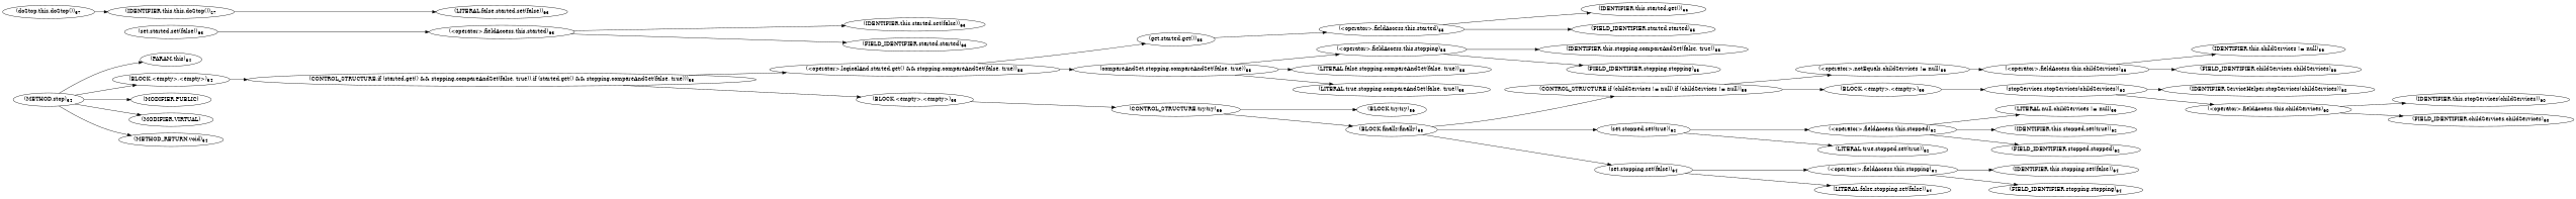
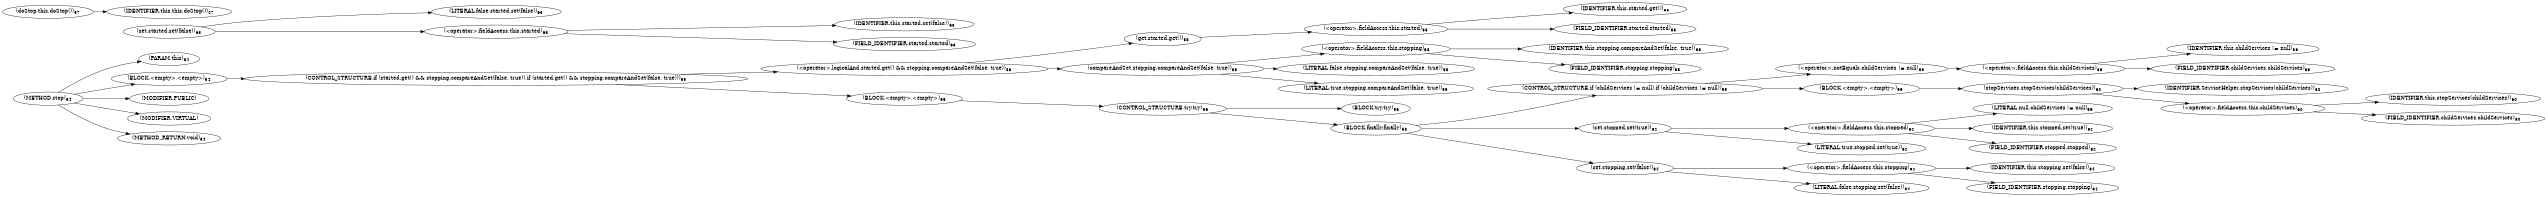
  digraph {
    rankdir=LR
    n1 [label=<(METHOD,stop)<SUB>54</SUB>>]
    n2 [label=<(PARAM,this)<SUB>54</SUB>>]
    n3 [label=<(BLOCK,&lt;empty&gt;,&lt;empty&gt;)<SUB>54</SUB>>]
    n4 [label=<(MODIFIER,PUBLIC)>]
    n5 [label=<(MODIFIER,VIRTUAL)>]
    n6 [label=<(METHOD_RETURN,void)<SUB>54</SUB>>]
    n7 [label=<(CONTROL_STRUCTURE,if (started.get() &amp;&amp; stopping.compareAndSet(false, true)),if (started.get() &amp;&amp; stopping.compareAndSet(false, true)))<SUB>55</SUB>>]
    n8 [label=<(&lt;operator&gt;.logicalAnd,started.get() &amp;&amp; stopping.compareAndSet(false, true))<SUB>55</SUB>>]
    n9 [label=<(BLOCK,&lt;empty&gt;,&lt;empty&gt;)<SUB>55</SUB>>]
    n10 [label=<(get,started.get())<SUB>55</SUB>>]
    n11 [label=<(compareAndSet,stopping.compareAndSet(false, true))<SUB>55</SUB>>]
    n12 [label=<(CONTROL_STRUCTURE,try,try)<SUB>56</SUB>>]
    n13 [label=<(&lt;operator&gt;.fieldAccess,this.started)<SUB>55</SUB>>]
    n14 [label=<(&lt;operator&gt;.fieldAccess,this.stopping)<SUB>55</SUB>>]
    n15 [label=<(LITERAL,false,stopping.compareAndSet(false, true))<SUB>55</SUB>>]
    n16 [label=<(LITERAL,true,stopping.compareAndSet(false, true))<SUB>55</SUB>>]
    n17 [label=<(IDENTIFIER,this,started.get())<SUB>55</SUB>>]
    n18 [label=<(FIELD_IDENTIFIER,started,started)<SUB>55</SUB>>]
    n19 [label=<(IDENTIFIER,this,stopping.compareAndSet(false, true))<SUB>55</SUB>>]
    n20 [label=<(FIELD_IDENTIFIER,stopping,stopping)<SUB>55</SUB>>]
    n21 [label=<(BLOCK,try,try)<SUB>56</SUB>>]
    n22 [label=<(BLOCK,finally,finally)<SUB>58</SUB>>]
    n23 [label=<(CONTROL_STRUCTURE,if (childServices != null),if (childServices != null))<SUB>59</SUB>>]
    n24 [label=<(set,stopped.set(true))<SUB>62</SUB>>]
    n25 [label=<(set,stopping.set(false))<SUB>64</SUB>>]
    n26 [label=<(doStop,this.doStop())<SUB>57</SUB>>]
    n27 [label=<(IDENTIFIER,this,this.doStop())<SUB>27</SUB>>]
    n28 [label=<(&lt;operator&gt;.notEquals,childServices != null)<SUB>59</SUB>>]
    n29 [label=<(BLOCK,&lt;empty&gt;,&lt;empty&gt;)<SUB>59</SUB>>]
    n30 [label=<(&lt;operator&gt;.fieldAccess,this.stopped)<SUB>62</SUB>>]
    n31 [label=<(LITERAL,true,stopped.set(true))<SUB>62</SUB>>]
    n32 [label=<(set,started.set(false))<SUB>63</SUB>>]
    n33 [label=<(&lt;operator&gt;.fieldAccess,this.started)<SUB>63</SUB>>]
    n34 [label=<(LITERAL,false,started.set(false))<SUB>63</SUB>>]
    n35 [label=<(&lt;operator&gt;.fieldAccess,this.stopping)<SUB>64</SUB>>]
    n36 [label=<(LITERAL,false,stopping.set(false))<SUB>64</SUB>>]
    n37 [label=<(&lt;operator&gt;.fieldAccess,this.childServices)<SUB>59</SUB>>]
    n38 [label=<(stopServices,stopServices(childServices))<SUB>60</SUB>>]
    n39 [label=<(IDENTIFIER,this,childServices != null)<SUB>59</SUB>>]
    n40 [label=<(FIELD_IDENTIFIER,childServices,childServices)<SUB>59</SUB>>]
    n41 [label=<(LITERAL,null,childServices != null)<SUB>59</SUB>>]
    n42 [label=<(IDENTIFIER,ServiceHelper,stopServices(childServices))<SUB>60</SUB>>]
    n43 [label=<(&lt;operator&gt;.fieldAccess,this.childServices)<SUB>60</SUB>>]
    n44 [label=<(IDENTIFIER,this,stopServices(childServices))<SUB>60</SUB>>]
    n45 [label=<(FIELD_IDENTIFIER,childServices,childServices)<SUB>60</SUB>>]
    n46 [label=<(IDENTIFIER,this,stopped.set(true))<SUB>62</SUB>>]
    n47 [label=<(FIELD_IDENTIFIER,stopped,stopped)<SUB>62</SUB>>]
    n48 [label=<(IDENTIFIER,this,started.set(false))<SUB>63</SUB>>]
    n49 [label=<(FIELD_IDENTIFIER,started,started)<SUB>63</SUB>>]
    n50 [label=<(IDENTIFIER,this,stopping.set(false))<SUB>64</SUB>>]
    n51 [label=<(FIELD_IDENTIFIER,stopping,stopping)<SUB>64</SUB>>]
    n1 -> n2
    n1 -> n3
    n1 -> n4
    n1 -> n5
    n1 -> n6
    n3 -> n7
    n7 -> n8
    n7 -> n9
    n8 -> n10
    n8 -> n11
    n9 -> n12
    n10 -> n13
    n11 -> n14
    n11 -> n15
    n11 -> n16
    n12 -> n21
    n12 -> n22
    n13 -> n17
    n13 -> n18
    n14 -> n19
    n14 -> n20
    n22 -> n23
    n22 -> n24
    n22 -> n25
    n23 -> n28
    n23 -> n29
    n24 -> n30
    n24 -> n31
    n25 -> n35
    n25 -> n36
    n26 -> n27
    n28 -> n37
    n29 -> n38
    n30 -> n41
    n30 -> n46
    n30 -> n47
    n32 -> n33
-   n27 -> n34
+   n32 -> n34
    n33 -> n48
    n33 -> n49
    n35 -> n50
    n35 -> n51
    n37 -> n39
    n37 -> n40
    n38 -> n42
    n38 -> n43
    n43 -> n44
    n43 -> n45
  }
